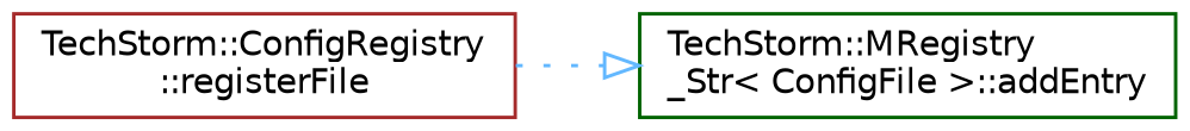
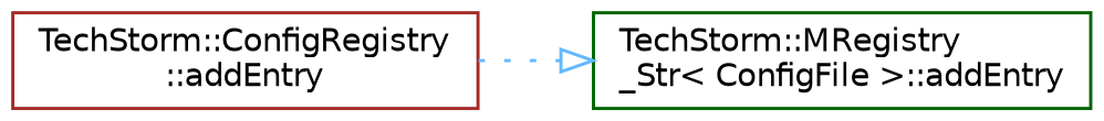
  digraph {
    rankdir=LR
    node [fillcolor=white fontname=Helvetica fontsize=10 shape=box style=filled]
-   n1 [color=brown fontcolor=black height=0.2 label="TechStorm::ConfigRegistry\l::registerFile" width=0.4]
+   n1 [color=brown fontcolor=black height=0.2 label="TechStorm::ConfigRegistry\l::addEntry" width=0.4]
    n2 [color=darkgreen height=0.2 label="TechStorm::MRegistry\l_Str\< ConfigFile \>::addEntry" width=0.4]
    n1 -> n2 [color=steelblue1 fontname=Helvetica fontsize=10 labelfontname=Helvetica labelfontsize=10 style=dotted arrowhead=onormal]
  }
